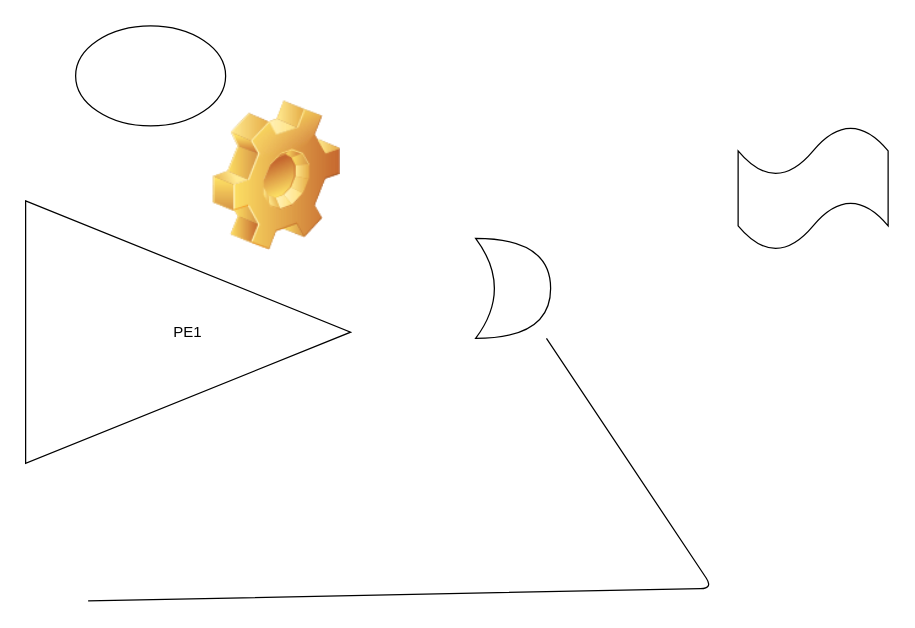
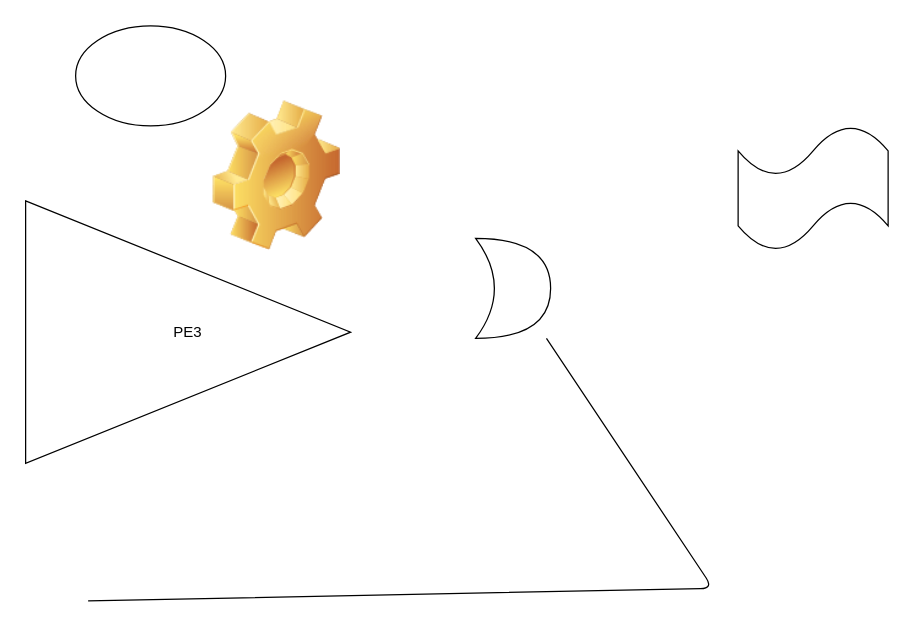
  <mxCell id="0" />
  <mxCell id="1" parent="0" />
  <mxCell id="2" value="" style="ellipse;whiteSpace=wrap;html=1;" vertex="1" parent="1"><mxGeometry x="60" y="20" width="120" height="80" as="geometry" /></mxCell>
  <mxCell id="3" value="" style="shape=tape;whiteSpace=wrap;html=1;" vertex="1" parent="1"><mxGeometry x="590" y="100" width="120" height="100" as="geometry" /></mxCell>
  <mxCell id="4" value="" style="endArrow=none;html=1;" edge="1" parent="1" target="5"><mxGeometry width="50" height="50" relative="1" as="geometry"><mxPoint x="70" y="480" as="sourcePoint" /><mxPoint x="410" y="230" as="targetPoint" /><Array as="points"><mxPoint x="570" y="470" /></Array></mxGeometry></mxCell>
  <mxCell id="5" value="" style="shape=xor;whiteSpace=wrap;html=1;" vertex="1" parent="1"><mxGeometry x="380" y="190" width="60" height="80" as="geometry" /></mxCell>
- <mxCell id="6" value="PE1" style="triangle;whiteSpace=wrap;html=1;" vertex="1" parent="1"><mxGeometry x="20" y="160" width="260" height="210" as="geometry" /></mxCell>
+ <mxCell id="6" value="PE3" style="triangle;whiteSpace=wrap;html=1;" vertex="1" parent="1"><mxGeometry x="20" y="160" width="260" height="210" as="geometry" /></mxCell>
  <mxCell id="7" value="" style="shape=image;html=1;verticalLabelPosition=bottom;labelBackgroundColor=#ffffff;verticalAlign=top;imageAspect=1;aspect=fixed;image=img/clipart/Gear_128x128.png" vertex="1" parent="1"><mxGeometry x="170" y="80" width="102" height="120" as="geometry" /></mxCell>
